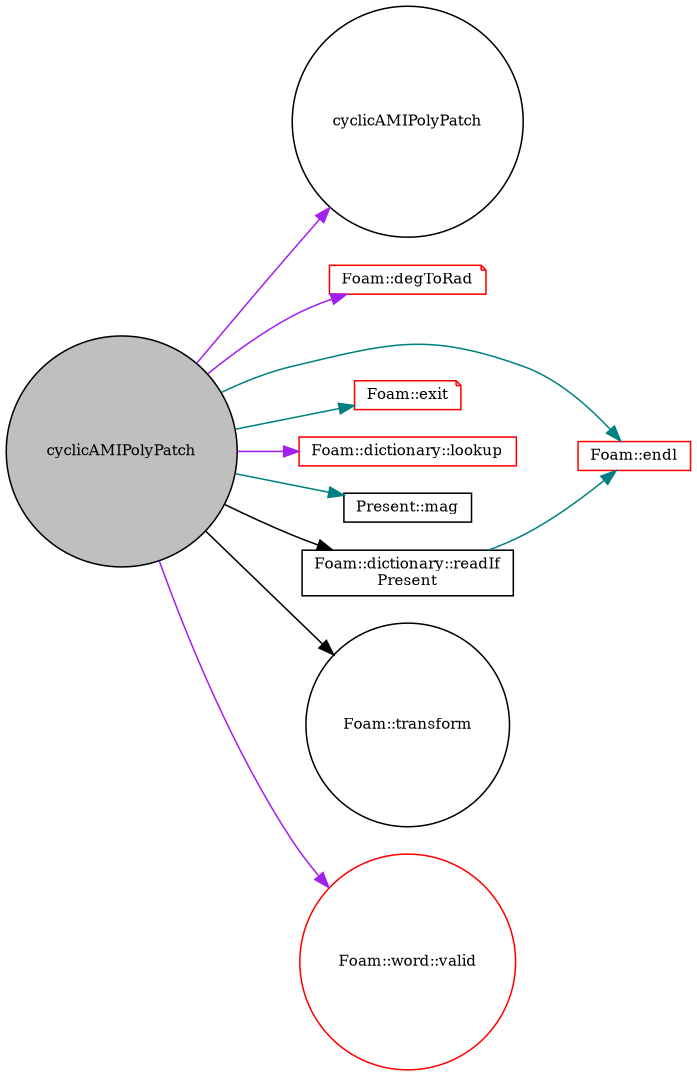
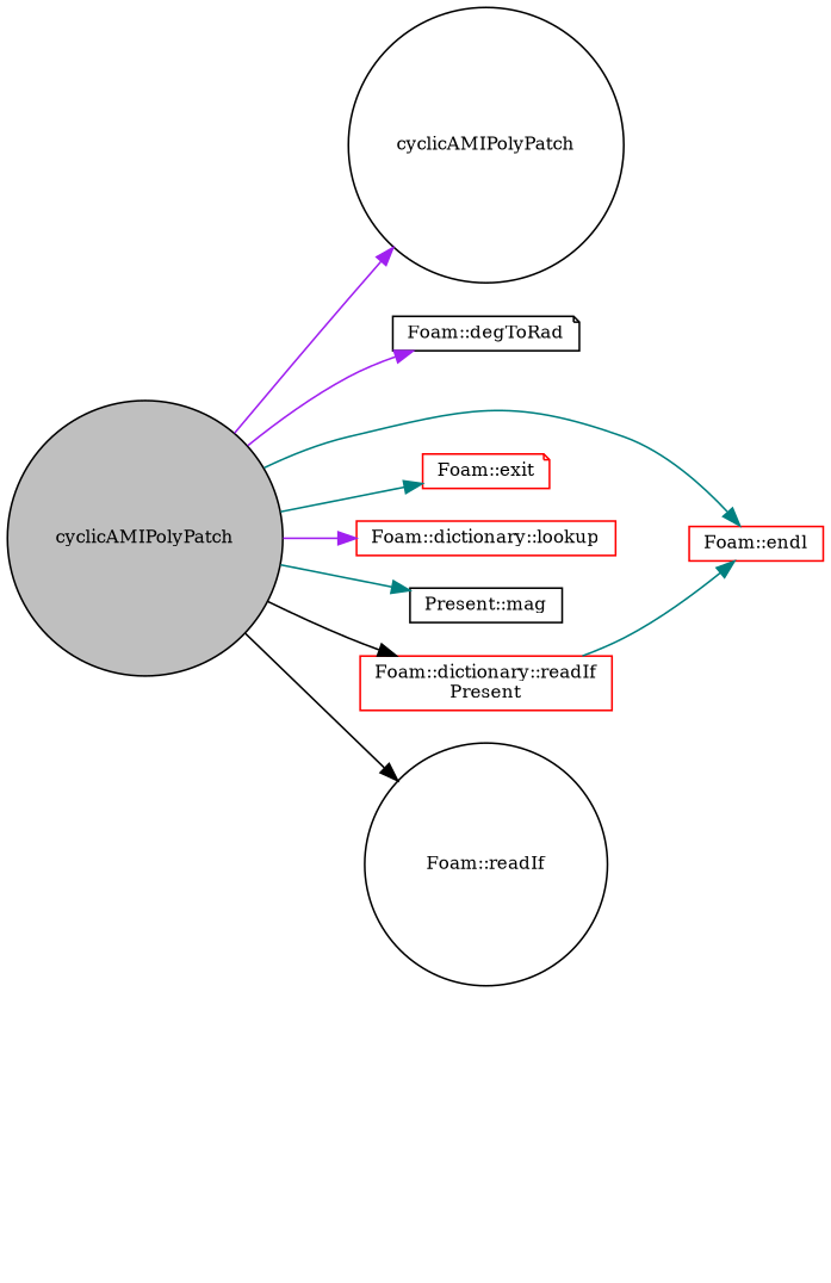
  digraph {
    fontname="DejaVu Serif"
    rankdir=LR
    node [color=red fontname="DejaVu Serif" fontsize=10 shape=circle]
    edge [color=purple fontname="DejaVu Serif" fontsize=10 labelfontname=Helvetica labelfontsize=10 style=solid]
    n1 [color=black fillcolor=grey75 fontcolor=black height=0.2 label=cyclicAMIPolyPatch style=filled width=0.4]
    n2 [color=black height=0.2 label=cyclicAMIPolyPatch width=0.4]
-   n3 [height=0.2 label="Foam::degToRad" shape=note width=0.4]
+   n3 [color=black height=0.2 label="Foam::degToRad" shape=note width=0.4]
    n4 [height=0.2 label="Foam::endl" shape=box width=0.4]
    n5 [height=0.2 label="Foam::exit" shape=note width=0.4]
    n6 [height=0.2 label="Foam::dictionary::lookup" shape=box width=0.4]
    n7 [color=black height=0.2 label="Present::mag" shape=box width=0.4]
-   n8 [color=black height=0.2 label="Foam::dictionary::readIf\lPresent" shape=box width=0.4]
-   n9 [color=black height=0.2 label="Foam::transform" width=0.4]
-   n10 [height=0.2 label="Foam::word::valid" width=0.4]
+   n8 [height=0.2 label="Foam::dictionary::readIf\lPresent" shape=box width=0.4]
+   n9 [color=black height=0.2 label="Foam::readIf" width=0.4]
    n1 -> n2
    n1 -> n3
    n1 -> n4 [color=teal]
    n1 -> n5 [color=teal]
    n1 -> n6
    n1 -> n7 [color=teal]
    n1 -> n8 [color=black]
    n1 -> n9 [color=black]
-   n1 -> n10
    n8 -> n4 [color=teal]
  }
